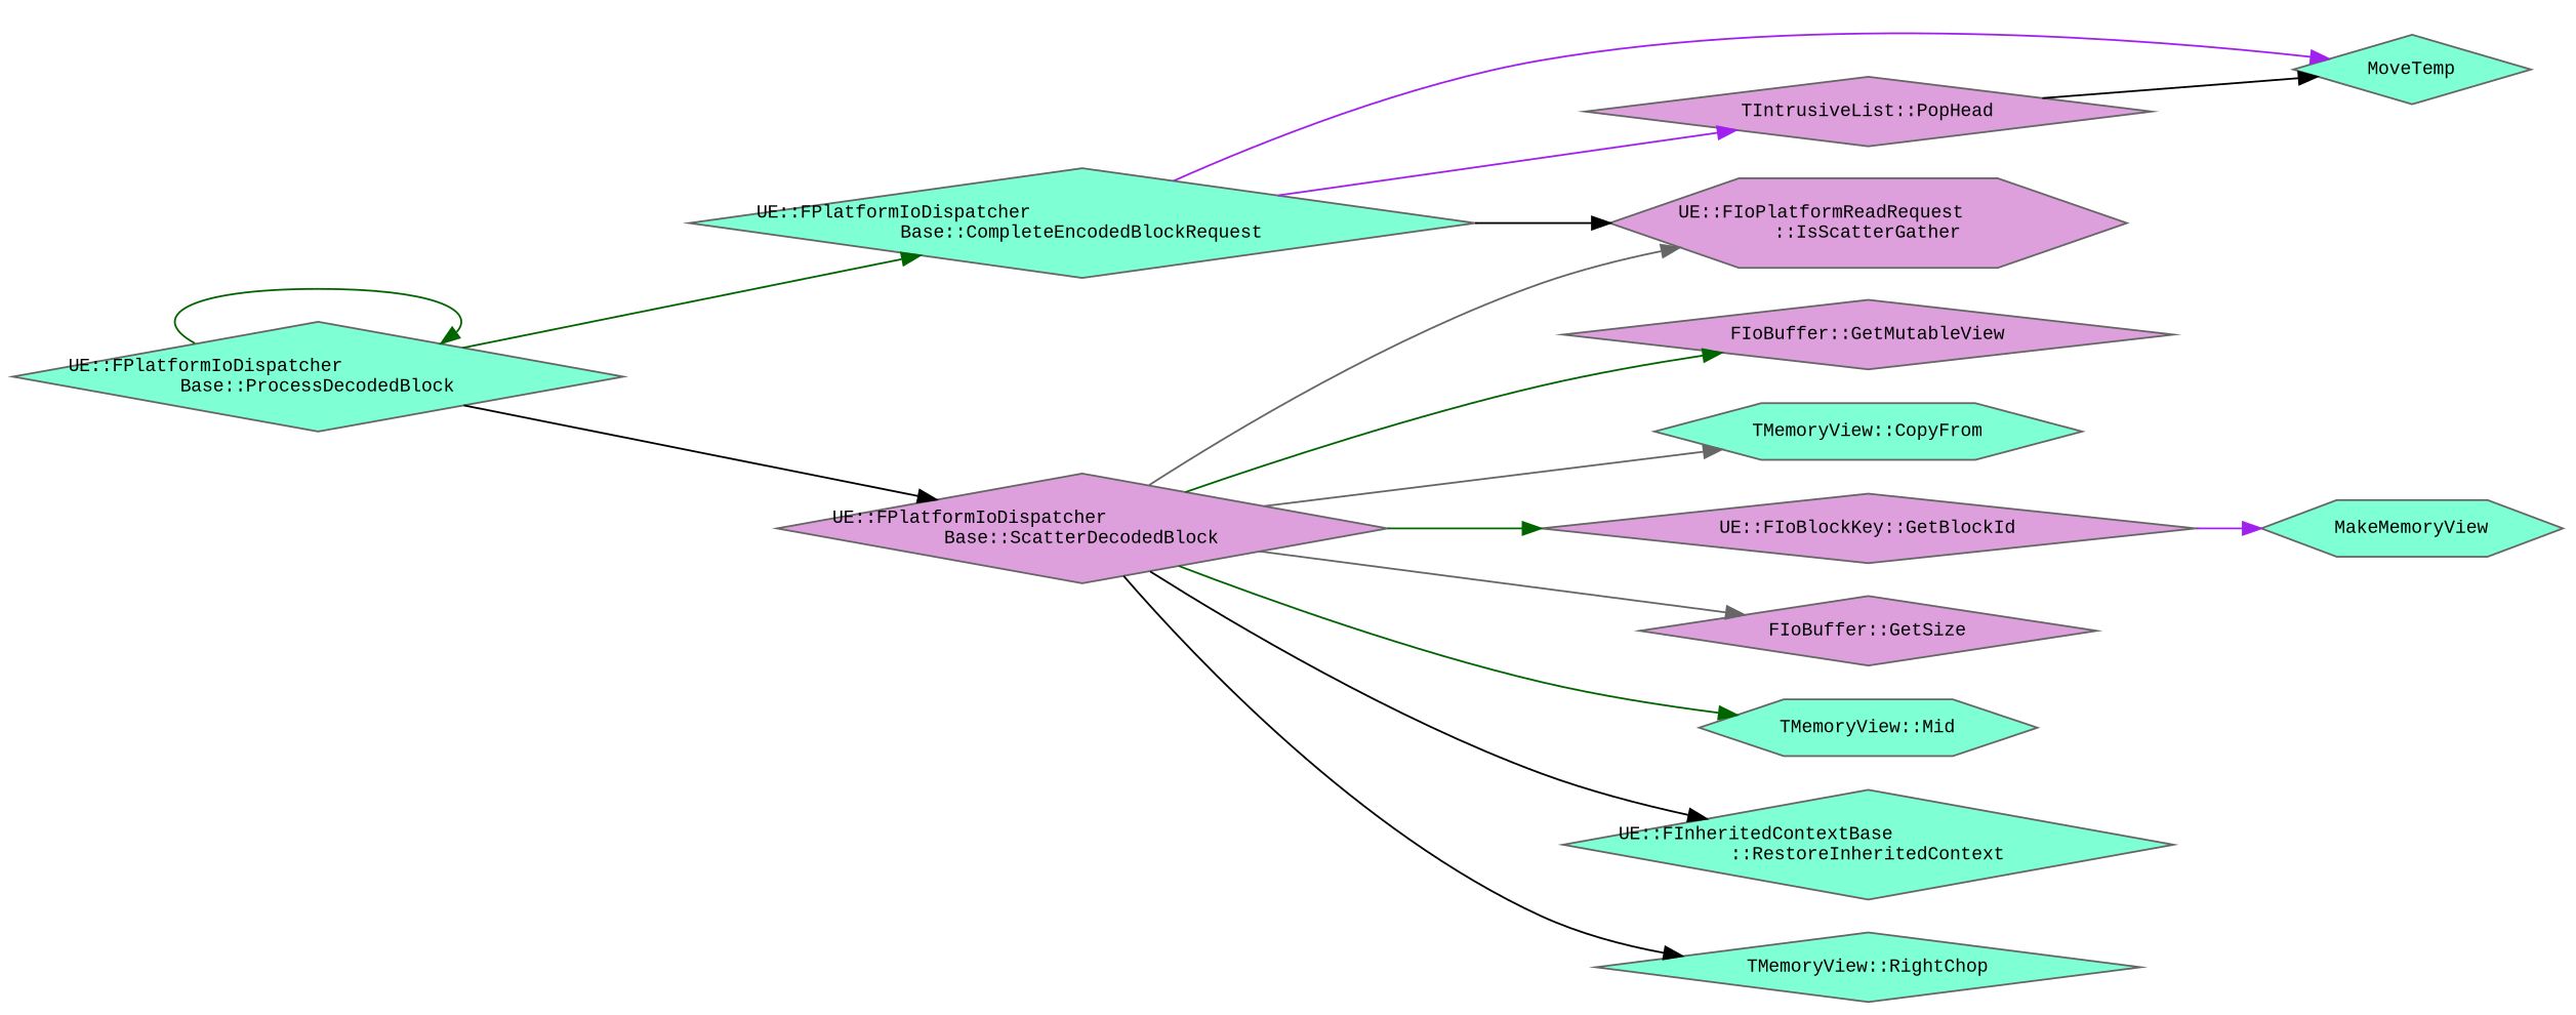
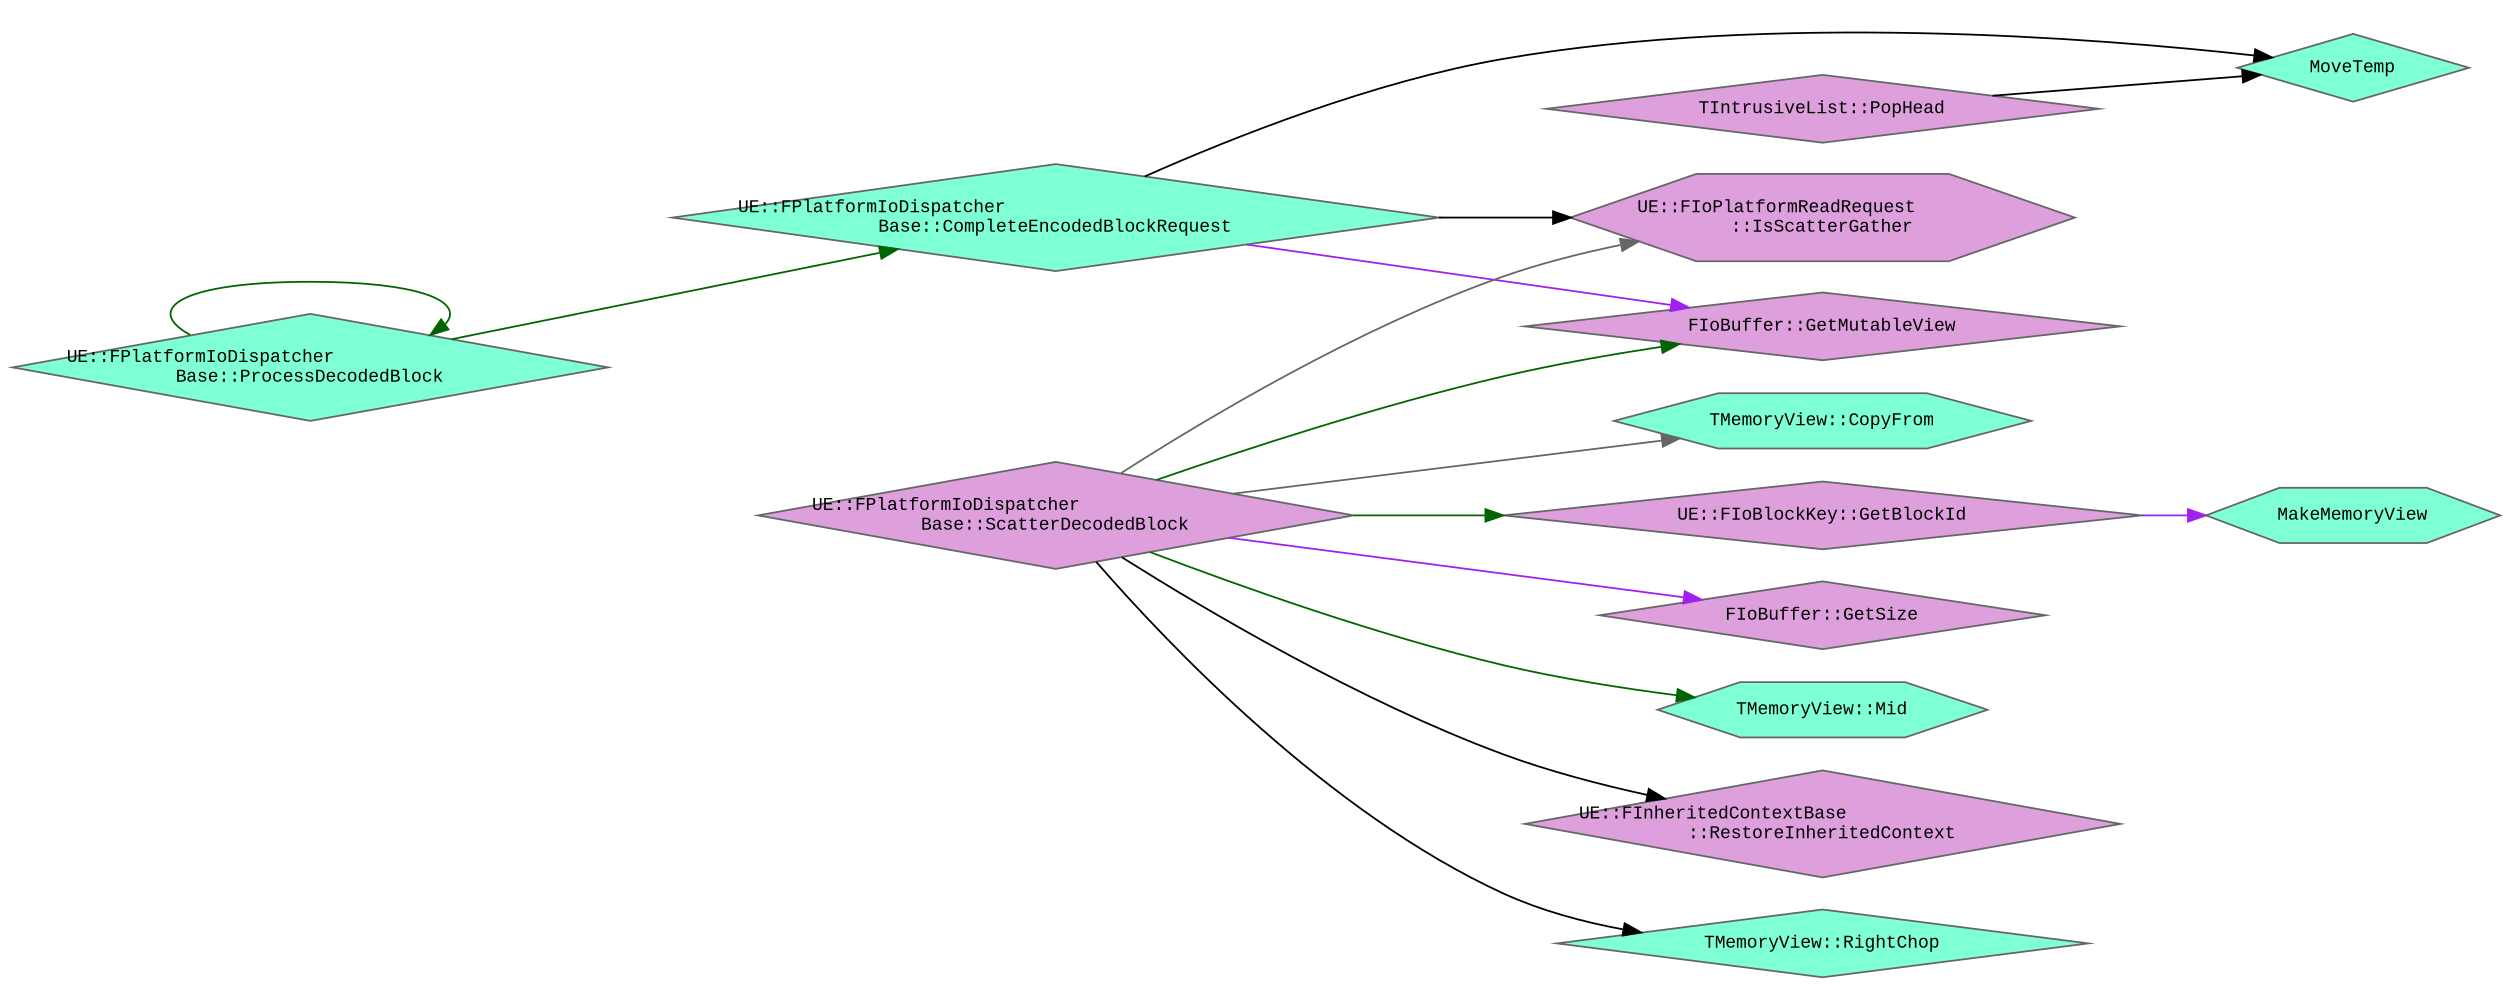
  digraph {
    fontname="Liberation Mono"
    rankdir=LR
    node [color=grey40 fillcolor=aquamarine fontname="Liberation Mono" fontsize=10 shape=diamond style=filled]
    edge [color=darkgreen fontname="Liberation Mono" fontsize=10 labelfontname=Helvetica labelfontsize=10 style=solid]
    n1 [color=gray40 fontcolor=black height=0.2 label="UE::FPlatformIoDispatcher\lBase::ProcessDecodedBlock" width=0.4]
    n2 [height=0.2 label="UE::FPlatformIoDispatcher\lBase::CompleteEncodedBlockRequest" width=0.4]
    n3 [fillcolor=plum height=0.2 label="UE::FPlatformIoDispatcher\lBase::ScatterDecodedBlock" width=0.4]
    n4 [height=0.2 label=MoveTemp width=0.4]
    n5 [fillcolor=plum height=0.2 label="UE::FIoPlatformReadRequest\l::IsScatterGather" shape=hexagon width=0.4]
    n6 [fillcolor=plum height=0.2 label="TIntrusiveList::PopHead" width=0.4]
    n7 [height=0.2 label="TMemoryView::CopyFrom" shape=hexagon width=0.4]
    n8 [fillcolor=plum height=0.2 label="UE::FIoBlockKey::GetBlockId" width=0.4]
    n9 [fillcolor=plum height=0.2 label="FIoBuffer::GetMutableView" width=0.4]
    n10 [fillcolor=plum height=0.2 label="FIoBuffer::GetSize" width=0.4]
    n11 [height=0.2 label="TMemoryView::Mid" shape=hexagon width=0.4]
-   n12 [height=0.2 label="UE::FInheritedContextBase\l::RestoreInheritedContext" width=0.4]
+   n12 [fillcolor=plum height=0.2 label="UE::FInheritedContextBase\l::RestoreInheritedContext" width=0.4]
    n13 [height=0.2 label="TMemoryView::RightChop" width=0.4]
    n14 [height=0.2 label=MakeMemoryView shape=hexagon width=0.4]
    n1 -> n1
    n1 -> n2
-   n1 -> n3 [color=black]
-   n2 -> n4 [color=purple]
+   n2 -> n4 [color=black]
    n2 -> n5 [color=black]
-   n2 -> n6 [color=purple]
+   n2 -> n9 [color=purple]
    n3 -> n5 [color=gray40]
    n3 -> n7 [color=gray40]
    n3 -> n8
    n3 -> n9
-   n3 -> n10 [color=gray40]
+   n3 -> n10 [color=purple]
    n3 -> n11
    n3 -> n12 [color=black]
    n3 -> n13 [color=black]
    n6 -> n4 [color=black]
    n8 -> n14 [color=purple]
  }
